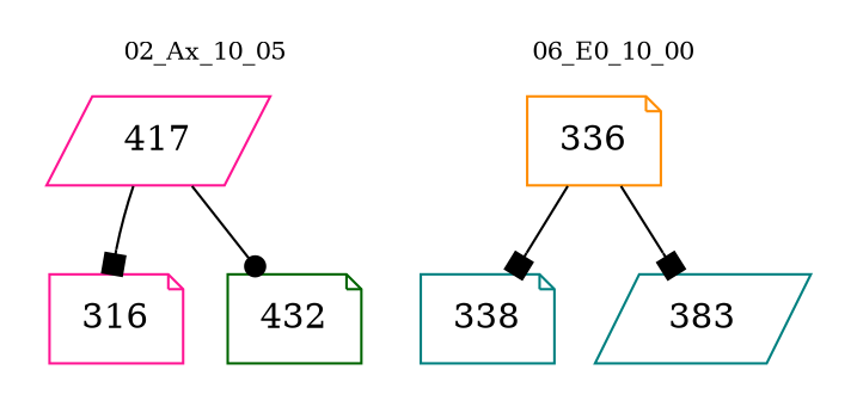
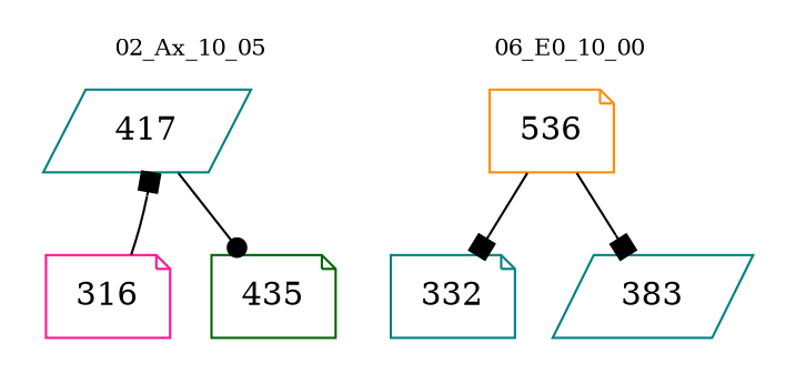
  digraph {
    node [color=deeppink shape=note]
    edge [arrowhead=box color=black]
-   n1 [label=417 shape=parallelogram]
+   n1 [color=teal label=417 shape=parallelogram]
    n2 [label=316]
-   n3 [color=darkgreen label=432]
-   n4 [color=darkorange label=336]
-   n5 [color=teal label=338]
+   n3 [color=darkgreen label=435]
+   n4 [color=darkorange label=536]
+   n5 [color=teal label=332]
    n6 [color=teal label=383 shape=parallelogram]
    subgraph cluster_1 {
      color=white
      fontsize=10
      label="02_Ax_10_05"
      n1
      n2
      n3
    }
    subgraph cluster_2 {
      color=white
      fontsize=10
      label="06_E0_10_00"
      n4
      n5
      n6
    }
-   n1 -> n2
+   n2 -> n1
    n1 -> n3 [arrowhead=dot]
    n4 -> n5
    n4 -> n6
  }
